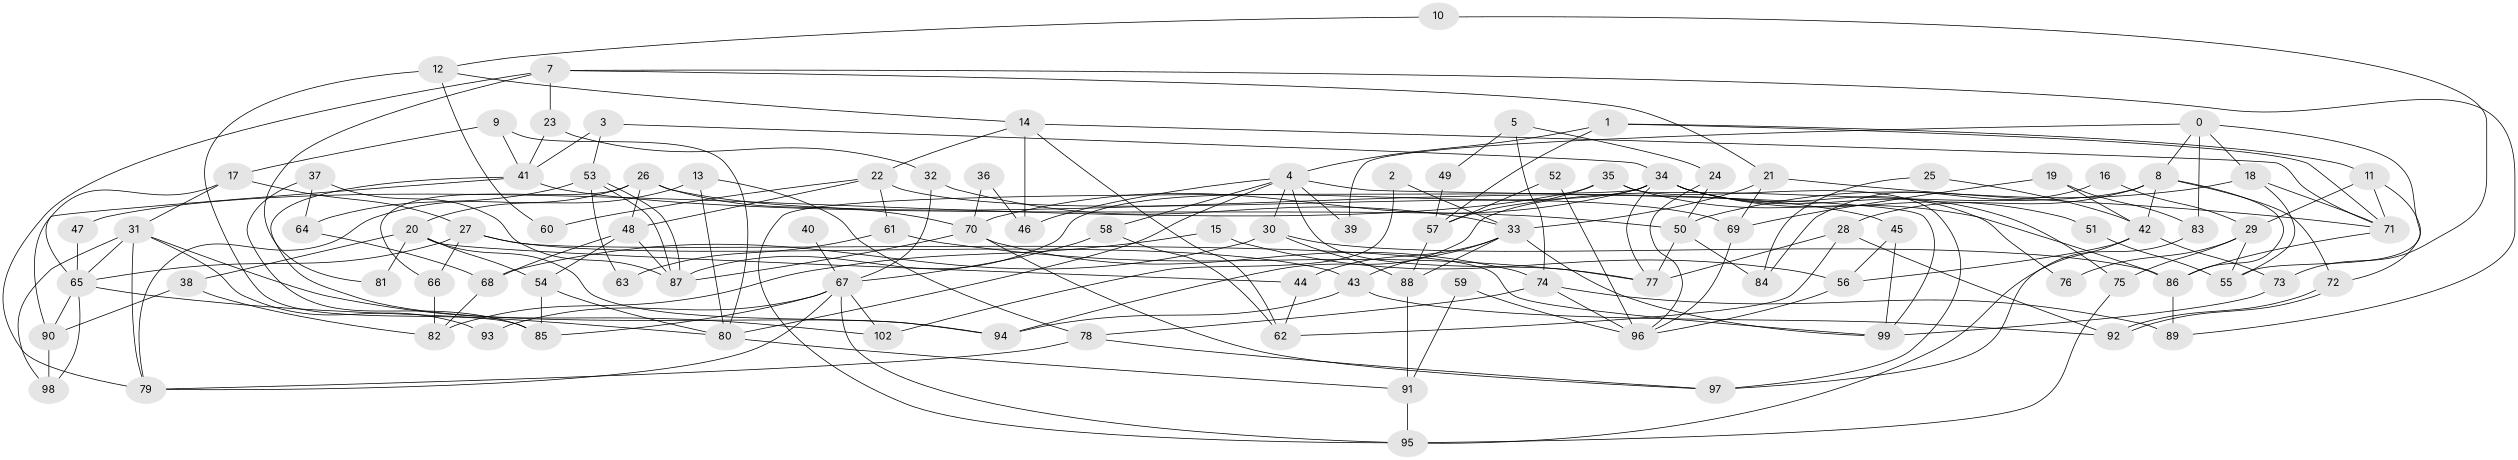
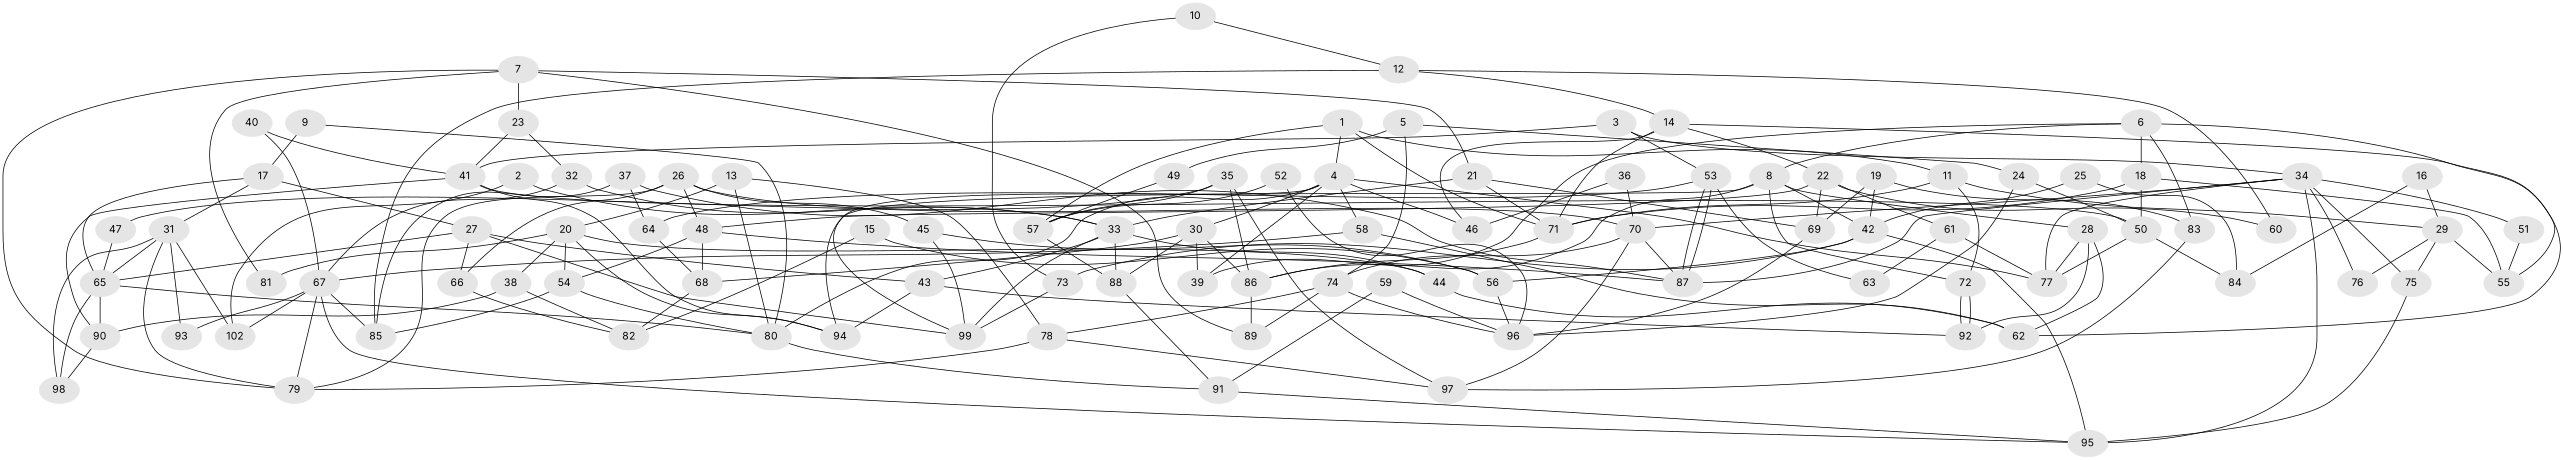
  graph {
    fontname=Inter
    node [color=gray90 fontname=Inter style=filled]
    edge [fontname=Inter]
    1
    4
    11
    57
    71
    30
    39
    46
    58
    77
    80
    99
    72
    29
    88
    86
    2
    33
    n19 [label=102]
    44
    43
    3
    34
    41
    53
    70
    75
    76
    51
    87
    95
    94
    50
    90
    64
    63
    68
    62
    67
    91
    5
    24
    49
    74
    96
    89
    78
-   6 [label=0]
+   6
    8
    18
    55
    83
    28
    42
    97
    7
    21
    23
    79
    81
    69
    32
    92
    73
    56
    9
    17
    27
    31
    65
    10
    12
    14
    60
    85
    22
    13
    20
    38
    54
    48
    61
    15
    82
    16
    84
    66
    93
    98
    19
    25
    26
    45
    35
    47
    36
    37
    40
    52
    59
    1 -- 4
    1 -- 11
    1 -- 57
    1 -- 71
    4 -- 30
    4 -- 39
    4 -- 46
    4 -- 58
    4 -- 77
    4 -- 80
    4 -- 99
    11 -- 71
    11 -- 72
    11 -- 29
    57 -- 88
    71 -- 86
+   30 -- 39
    30 -- 88
    30 -- 86
    30 -- 68
    58 -- 62
    58 -- 67
    80 -- 91
    72 -- 92
    72 -- 92
    29 -- 75
    29 -- 76
    29 -- 55
    88 -- 91
    86 -- 89
    2 -- 33
    2 -- n19
    33 -- 99
    33 -- 88
    33 -- 44
    33 -- 43
    44 -- 62
    43 -- 94
    43 -- 92
    3 -- 34
    3 -- 41
    3 -- 53
    34 -- 77
    34 -- 70
    34 -- 75
    34 -- 76
    34 -- 51
    34 -- 87
    34 -- 95
    41 -- 94
    41 -- 50
    41 -- 90
    53 -- 87
    53 -- 87
    53 -- 64
    53 -- 63
    70 -- 87
    70 -- 74
    70 -- 97
    75 -- 95
    51 -- 55
    50 -- 77
    50 -- 84
    90 -- 98
    64 -- 68
    68 -- 82
    67 -- n19
    67 -- 95
    67 -- 79
    67 -- 85
    67 -- 93
    91 -- 95
    5 -- 24
    5 -- 49
    5 -- 74
    24 -- 50
    24 -- 96
    49 -- 57
    74 -- 96
    74 -- 89
    74 -- 78
    78 -- 97
    78 -- 79
    6 -- 39
    6 -- 8
    6 -- 18
    6 -- 55
    6 -- 83
    8 -- 72
    8 -- 86
    8 -- 94
    8 -- 28
    8 -- 42
    18 -- 71
    18 -- 50
    18 -- 55
    83 -- 97
    28 -- 77
    28 -- 62
    28 -- 92
    42 -- 95
    42 -- 73
    42 -- 56
    7 -- 89
    7 -- 21
    7 -- 23
    7 -- 79
    7 -- 81
    21 -- 71
    21 -- 33
    21 -- 69
    23 -- 41
    23 -- 32
    69 -- 96
    32 -- 33
    32 -- 67
    73 -- 99
    56 -- 96
    9 -- 80
    9 -- 17
    17 -- 27
    17 -- 31
    17 -- 65
    27 -- 99
    27 -- 43
    27 -- 65
    27 -- 66
    31 -- n19
    31 -- 79
    31 -- 65
    31 -- 93
    31 -- 98
    65 -- 80
    65 -- 90
    65 -- 98
    10 -- 73
    10 -- 12
    12 -- 14
    12 -- 60
    12 -- 85
    14 -- 71
    14 -- 46
    14 -- 62
    14 -- 22
    22 -- 69
    22 -- 60
    22 -- 48
    22 -- 61
    13 -- 80
    13 -- 78
    13 -- 20
    20 -- 44
    20 -- 94
    20 -- 81
    20 -- 38
    20 -- 54
    38 -- 90
    38 -- 82
    54 -- 80
    54 -- 85
    48 -- 87
    48 -- 68
    48 -- 54
    61 -- 77
    61 -- 63
    15 -- 56
    15 -- 82
    16 -- 29
    16 -- 84
    66 -- 82
    19 -- 83
    19 -- 42
    19 -- 69
    25 -- 42
    25 -- 84
    26 -- 70
    26 -- 79
    26 -- 48
    26 -- 66
    26 -- 45
    45 -- 99
    45 -- 56
    35 -- 57
    35 -- 86
    35 -- 97
    35 -- 47
    47 -- 65
    36 -- 46
    36 -- 70
    37 -- 87
    37 -- 64
    37 -- 85
-   9 -- 41
+   40 -- 41
    40 -- 67
    52 -- 57
    52 -- 96
    59 -- 91
    59 -- 96
  }
